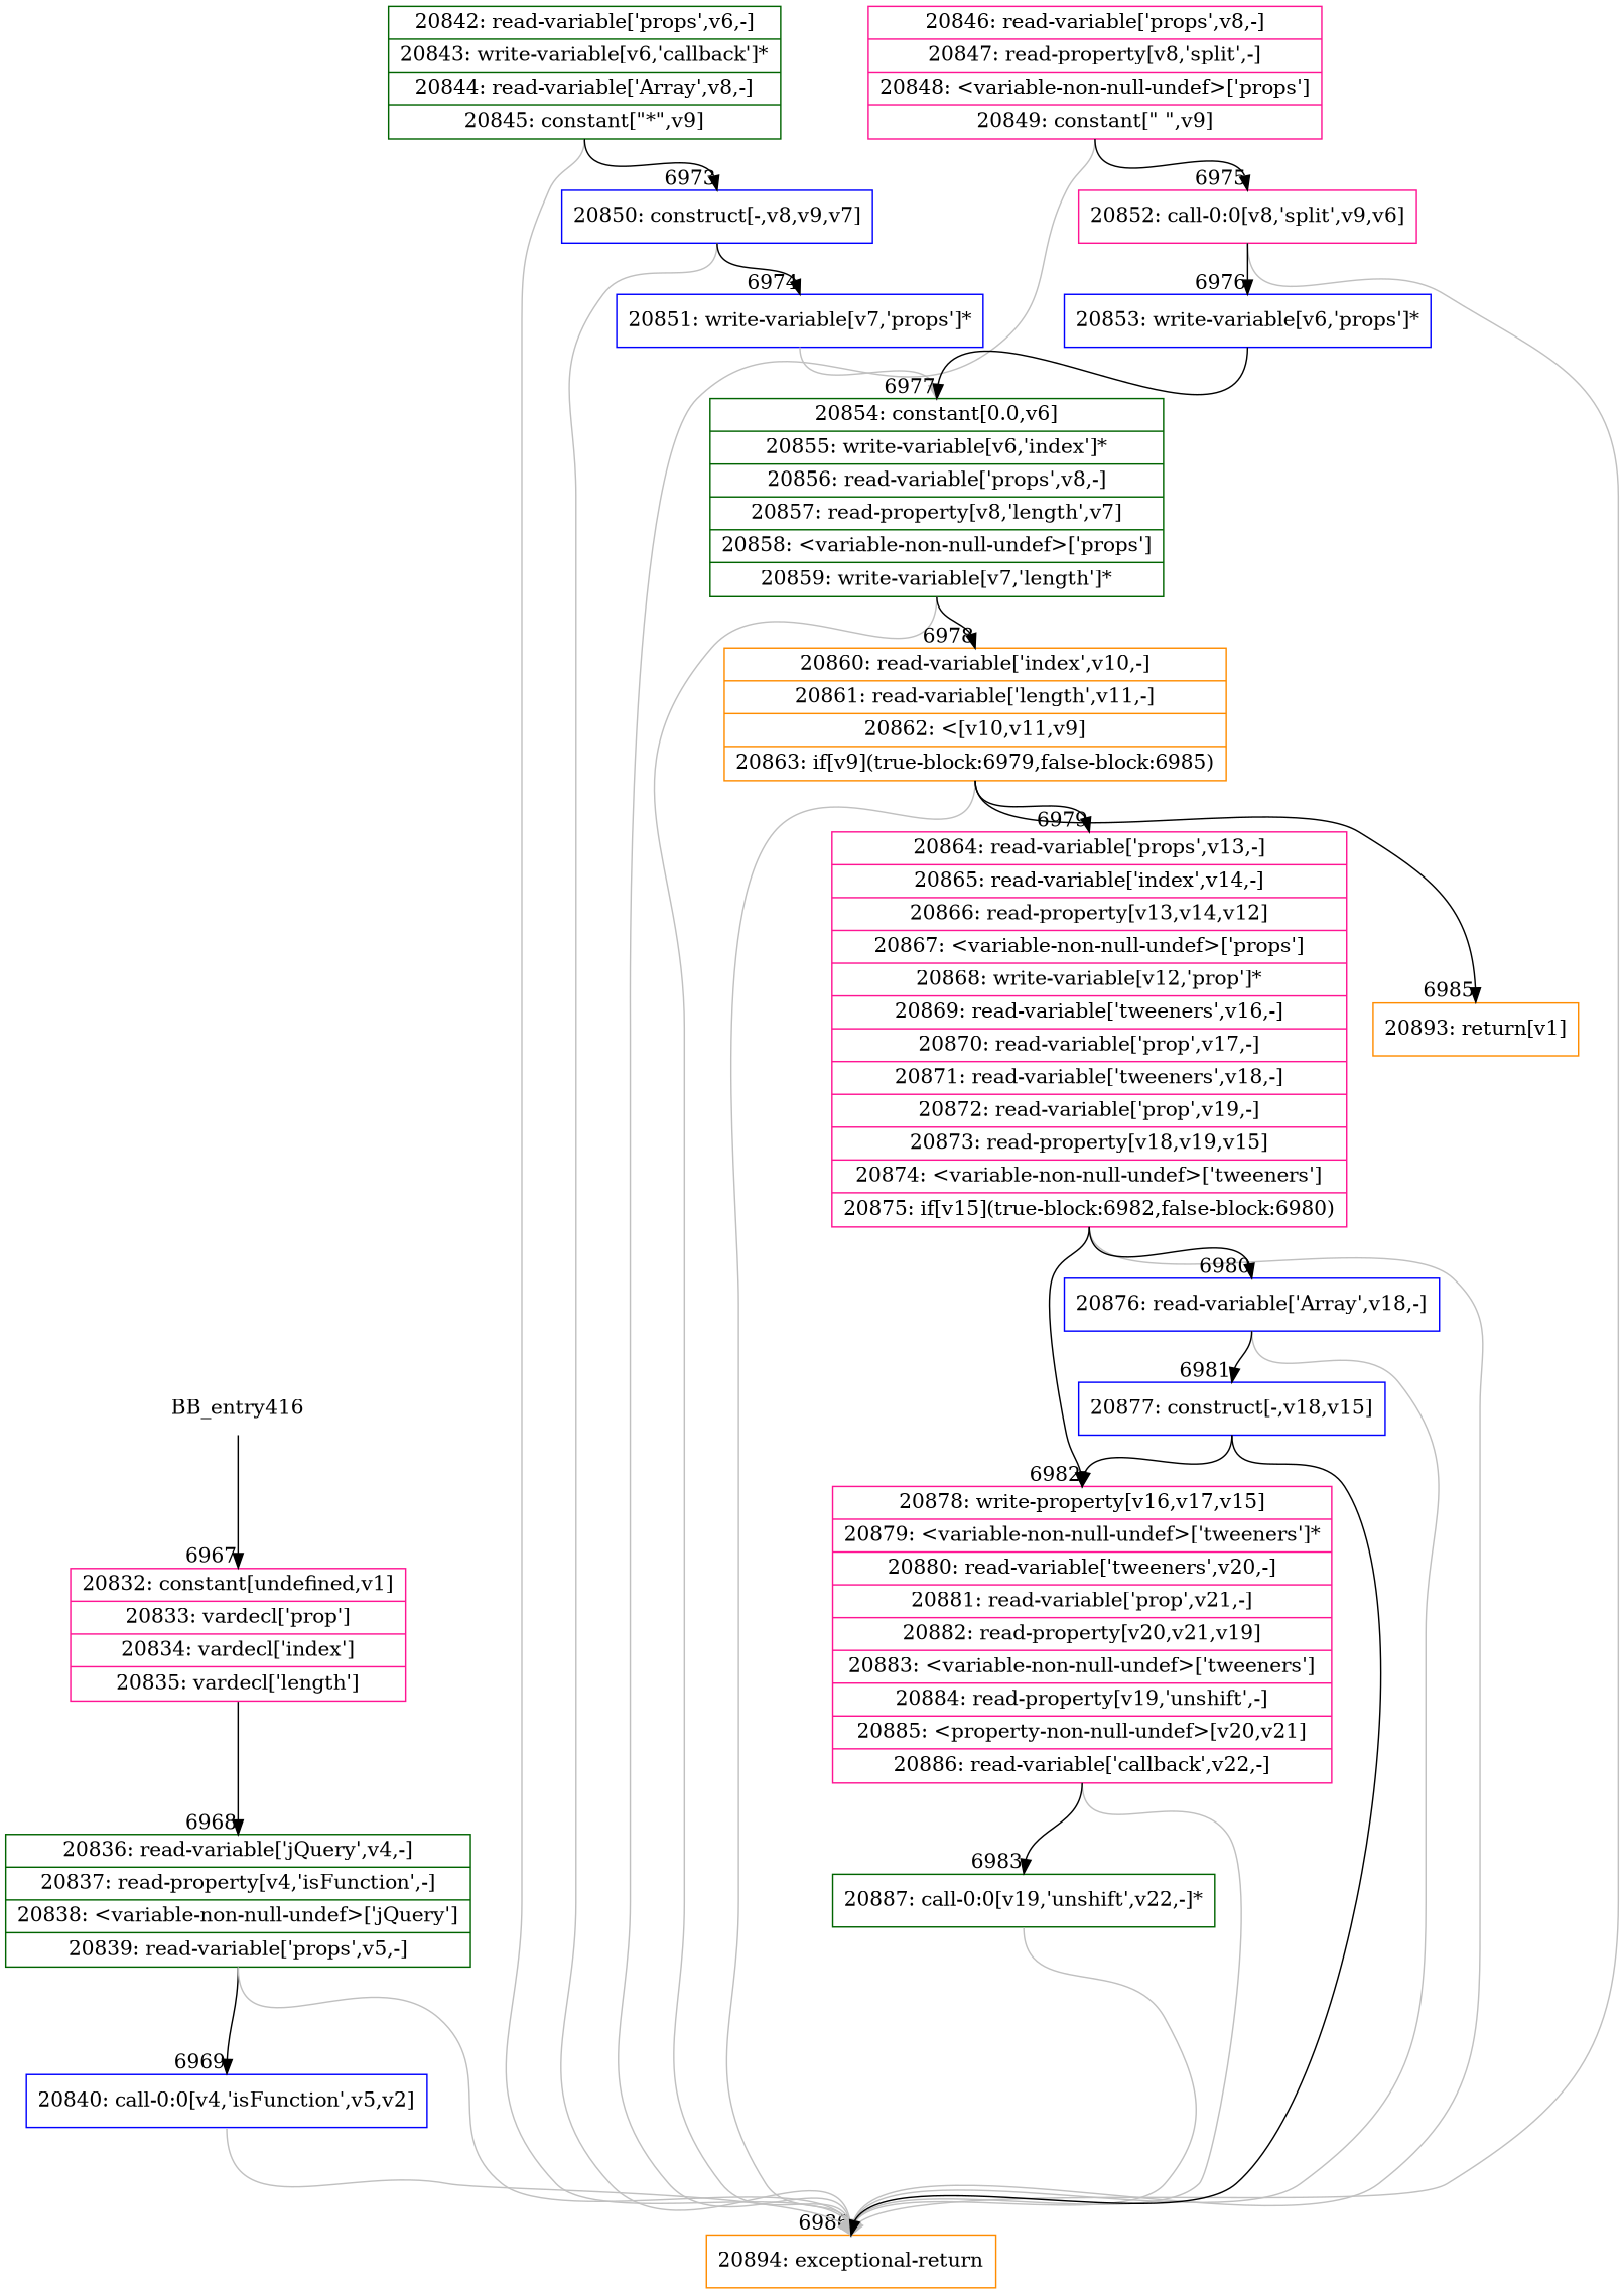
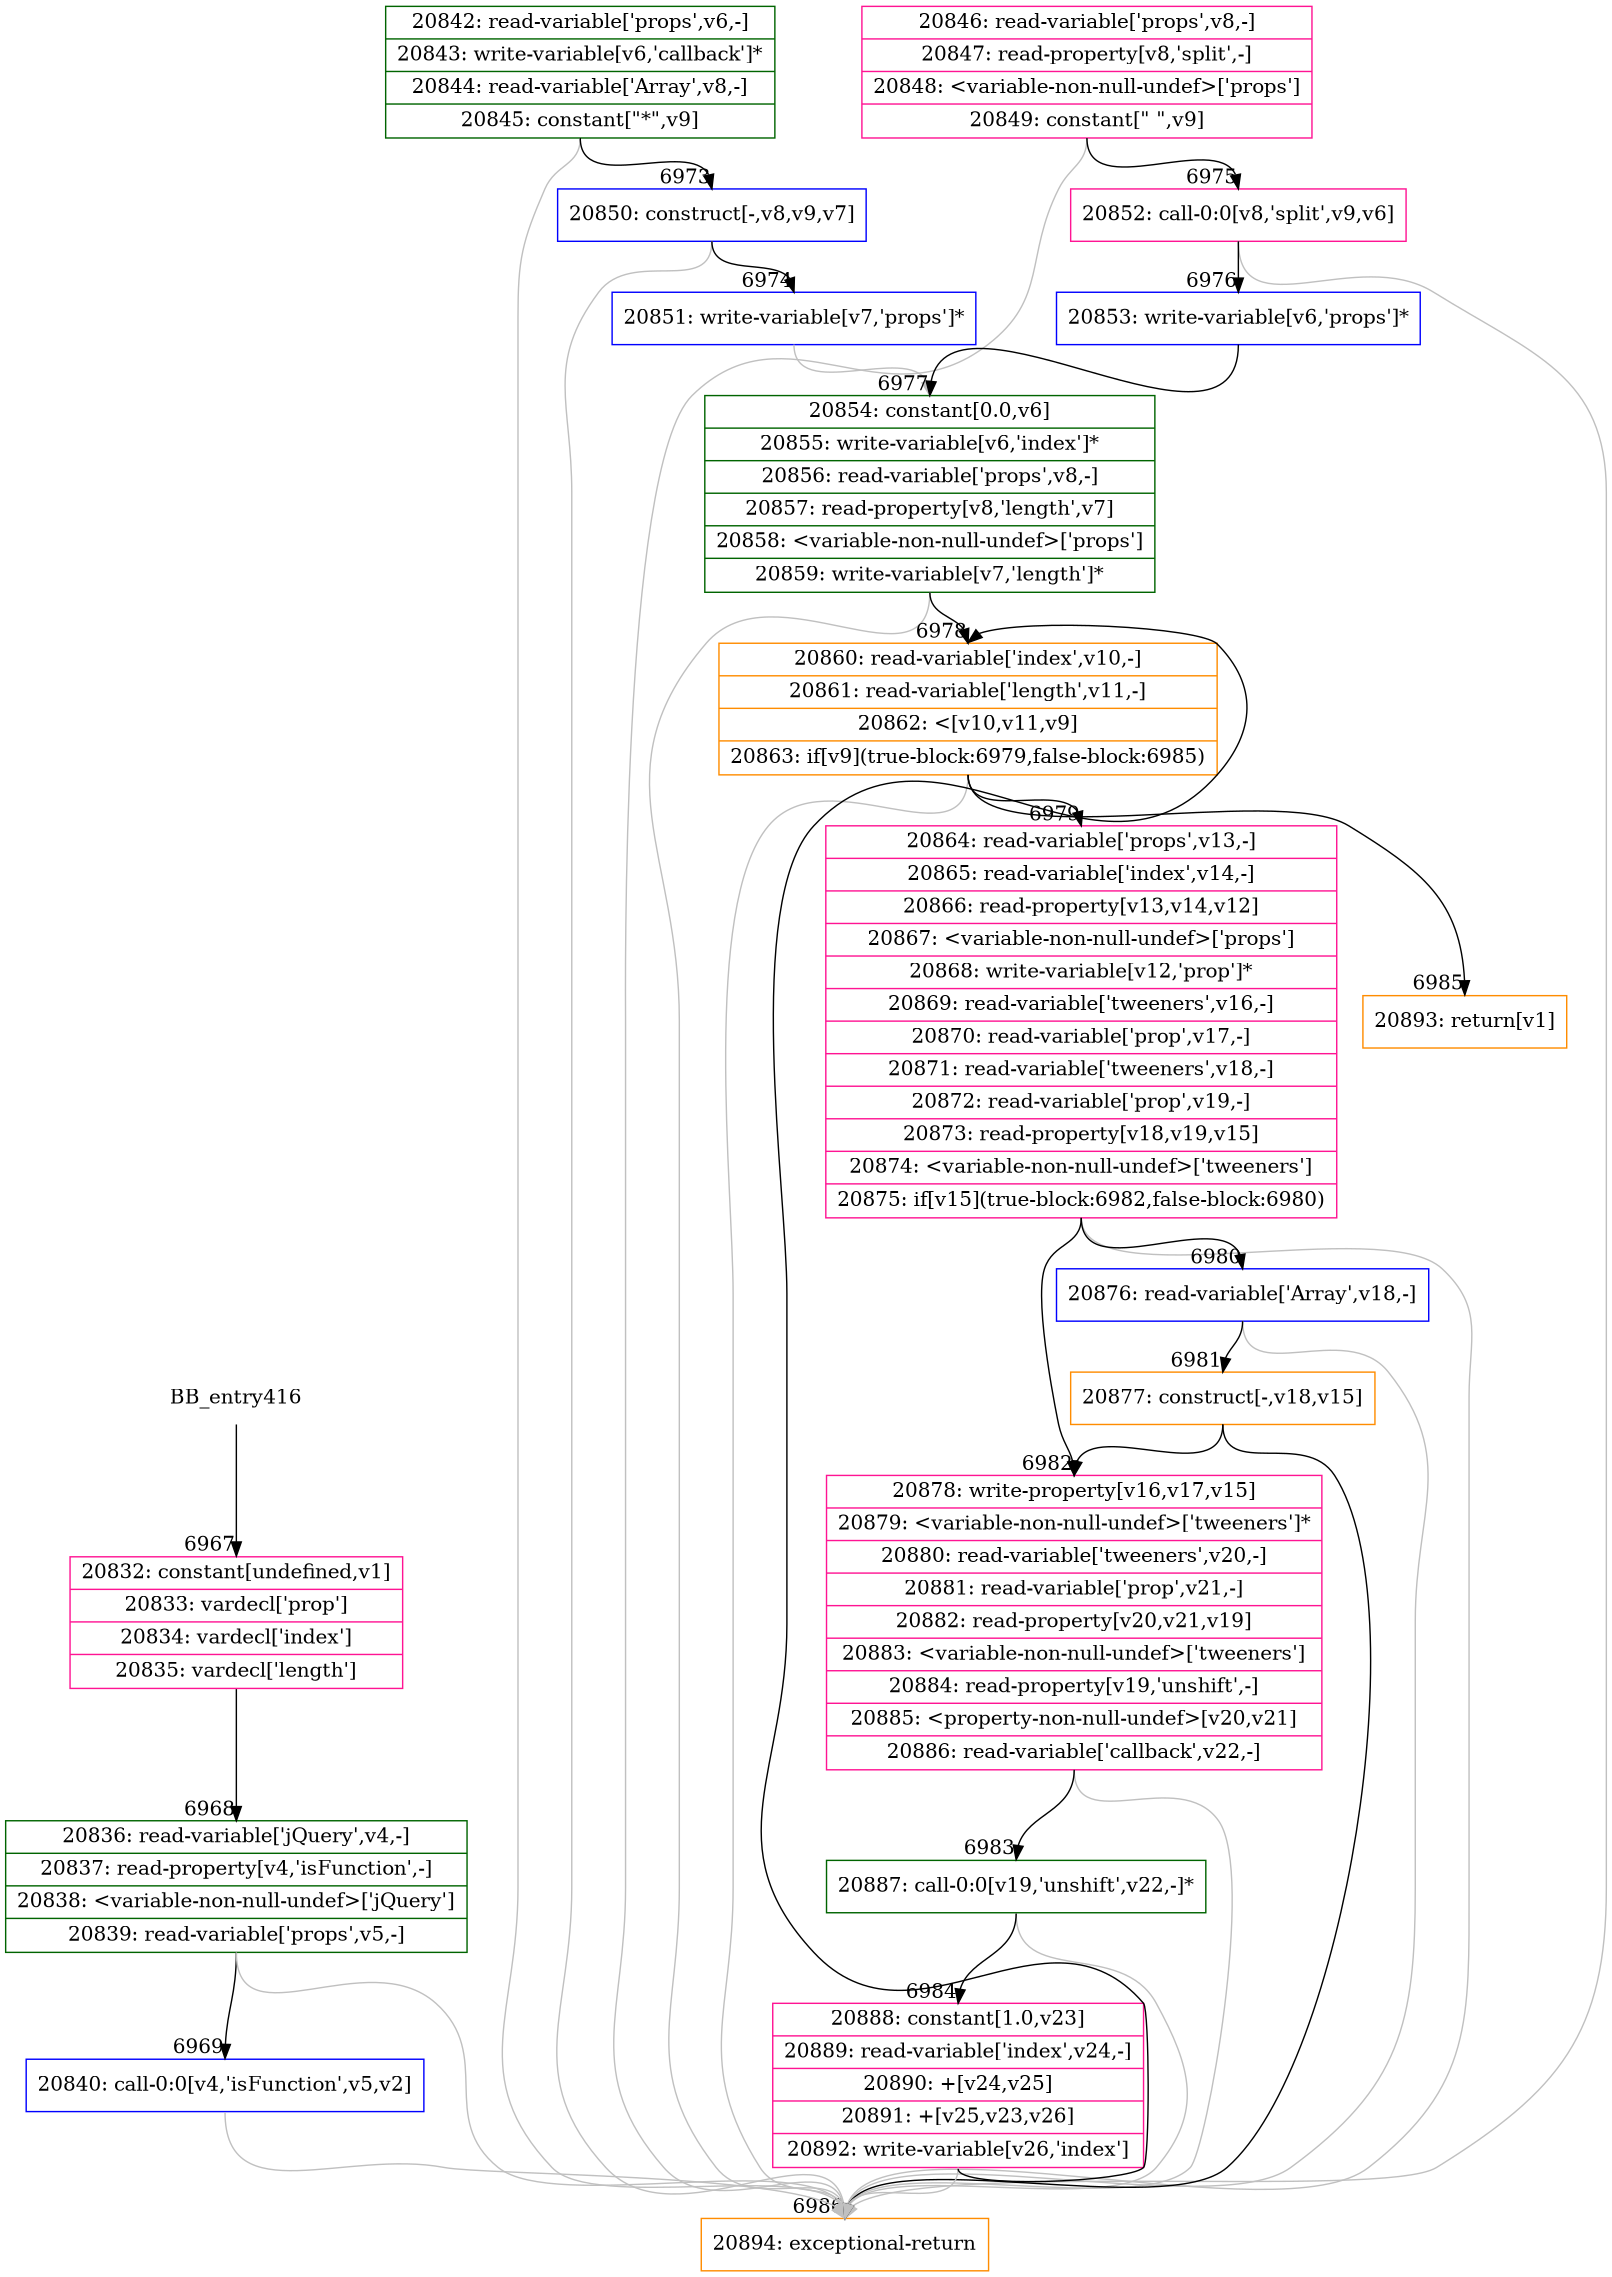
  digraph {
    rankdir=TD
    node [color=deeppink shape=record]
    edge [headport=n tailport=s]
    n1 [color=darkgreen label=BB_entry416 shape=none]
    n2 [label="{20832: constant[undefined,v1]|20833: vardecl['prop']|20834: vardecl['index']|20835: vardecl['length']}"]
    n3 [color=darkgreen label="{20836: read-variable['jQuery',v4,-]|20837: read-property[v4,'isFunction',-]|20838: \<variable-non-null-undef\>['jQuery']|20839: read-variable['props',v5,-]}"]
    n4 [color=blue label="{20840: call-0:0[v4,'isFunction',v5,v2]}"]
    n5 [color=darkorange label="{20894: exceptional-return}"]
    n6 [color=darkgreen label="{20842: read-variable['props',v6,-]|20843: write-variable[v6,'callback']*|20844: read-variable['Array',v8,-]|20845: constant[\"*\",v9]}"]
    n7 [color=blue label="{20850: construct[-,v8,v9,v7]}"]
    n8 [label="{20846: read-variable['props',v8,-]|20847: read-property[v8,'split',-]|20848: \<variable-non-null-undef\>['props']|20849: constant[\" \",v9]}"]
    n9 [label="{20852: call-0:0[v8,'split',v9,v6]}"]
    n10 [color=blue label="{20851: write-variable[v7,'props']*}"]
    n11 [color=blue label="{20853: write-variable[v6,'props']*}"]
    n12 [color=darkgreen label="{20854: constant[0.0,v6]|20855: write-variable[v6,'index']*|20856: read-variable['props',v8,-]|20857: read-property[v8,'length',v7]|20858: \<variable-non-null-undef\>['props']|20859: write-variable[v7,'length']*}"]
    n13 [color=darkorange label="{20860: read-variable['index',v10,-]|20861: read-variable['length',v11,-]|20862: \<[v10,v11,v9]|20863: if[v9](true-block:6979,false-block:6985)}"]
    n14 [label="{20864: read-variable['props',v13,-]|20865: read-variable['index',v14,-]|20866: read-property[v13,v14,v12]|20867: \<variable-non-null-undef\>['props']|20868: write-variable[v12,'prop']*|20869: read-variable['tweeners',v16,-]|20870: read-variable['prop',v17,-]|20871: read-variable['tweeners',v18,-]|20872: read-variable['prop',v19,-]|20873: read-property[v18,v19,v15]|20874: \<variable-non-null-undef\>['tweeners']|20875: if[v15](true-block:6982,false-block:6980)}"]
    n15 [color=darkorange label="{20893: return[v1]}"]
    n16 [label="{20878: write-property[v16,v17,v15]|20879: \<variable-non-null-undef\>['tweeners']*|20880: read-variable['tweeners',v20,-]|20881: read-variable['prop',v21,-]|20882: read-property[v20,v21,v19]|20883: \<variable-non-null-undef\>['tweeners']|20884: read-property[v19,'unshift',-]|20885: \<property-non-null-undef\>[v20,v21]|20886: read-variable['callback',v22,-]}"]
    n17 [color=blue label="{20876: read-variable['Array',v18,-]}"]
    n18 [color=darkgreen label="{20887: call-0:0[v19,'unshift',v22,-]*}"]
-   n19 [color=blue label="{20877: construct[-,v18,v15]}"]
+   n19 [color=darkorange label="{20877: construct[-,v18,v15]}"]
+   n20 [label="{20888: constant[1.0,v23]|20889: read-variable['index',v24,-]|20890: +[v24,v25]|20891: +[v25,v23,v26]|20892: write-variable[v26,'index']}"]
    n1 -> n2 [headlabel="    6967"]
    n2 -> n3 [headlabel="      6968"]
    n3 -> n4 [headlabel="      6969"]
    n3 -> n5 [color=gray headlabel="      6986"]
    n4 -> n5 [color=gray]
    n6 -> n5 [color=gray]
    n6 -> n7 [headlabel="      6973"]
    n7 -> n5 [color=gray]
    n7 -> n10 [headlabel="      6974"]
    n8 -> n5 [color=gray]
    n8 -> n9 [headlabel="      6975"]
    n9 -> n5 [color=gray]
    n9 -> n11 [headlabel="      6976"]
    n10 -> n12 [color=gray headlabel="      6977"]
    n11 -> n12
    n12 -> n5 [color=gray]
    n12 -> n13 [headlabel="      6978"]
    n13 -> n5 [color=gray]
    n13 -> n14 [headlabel="      6979"]
    n13 -> n15 [headlabel="      6985"]
    n14 -> n5 [color=gray]
    n14 -> n16 [headlabel="      6982"]
    n14 -> n17 [headlabel="      6980"]
    n16 -> n5 [color=gray]
    n16 -> n18 [headlabel="      6983"]
    n17 -> n5 [color=gray]
    n17 -> n19 [headlabel="      6981"]
    n18 -> n5 [color=gray]
+   n18 -> n20 [headlabel="      6984"]
    n19 -> n5 [color=black]
    n19 -> n16
+   n20 -> n5 [color=gray]
+   n20 -> n13
  }
